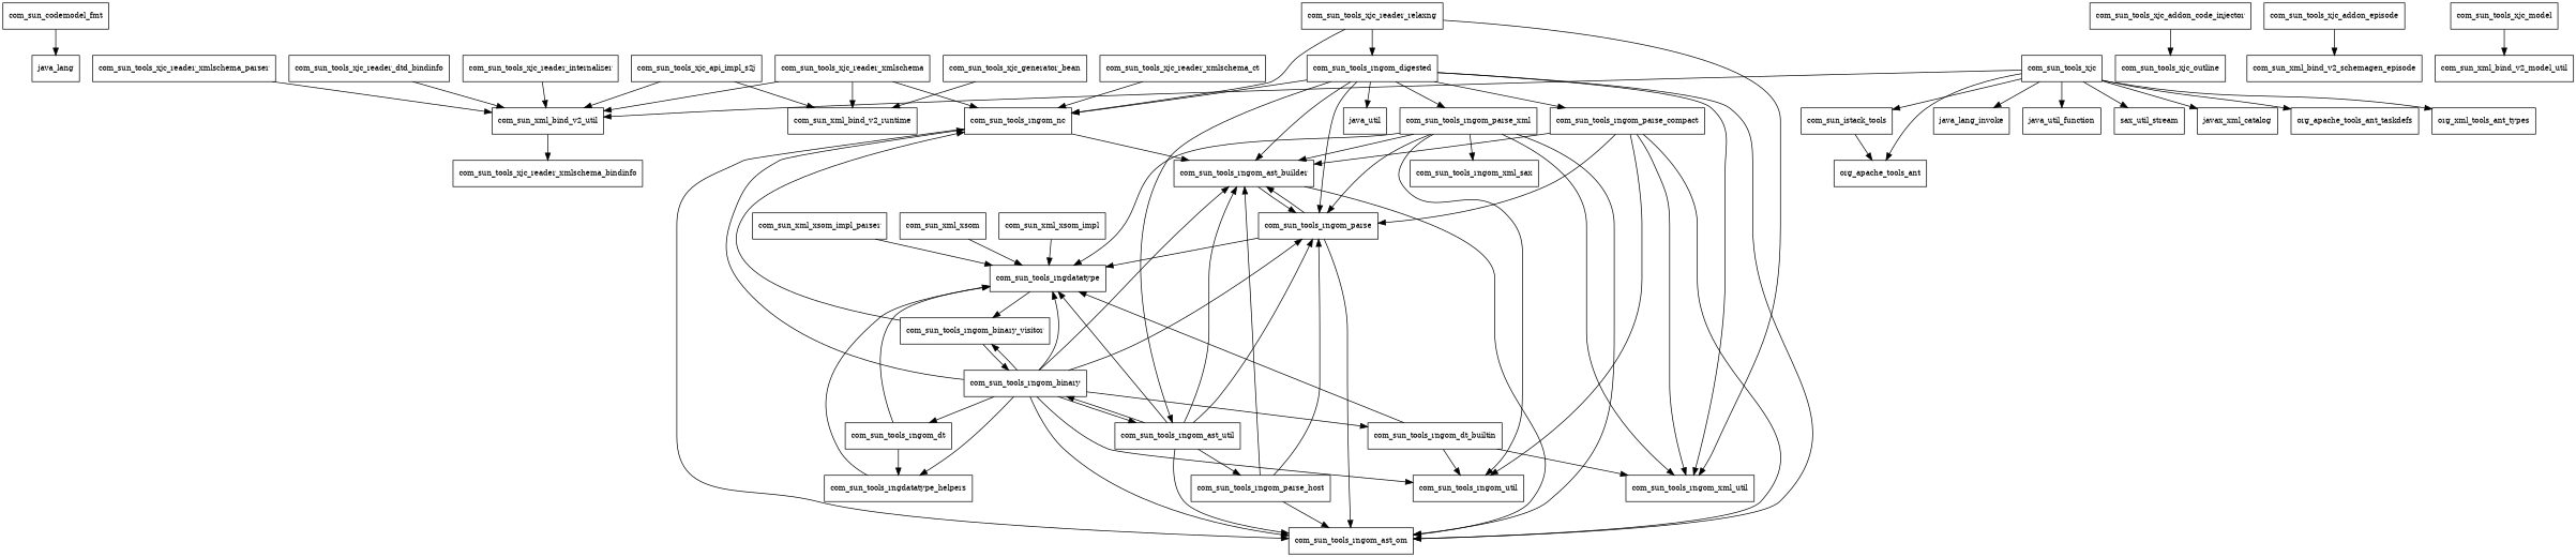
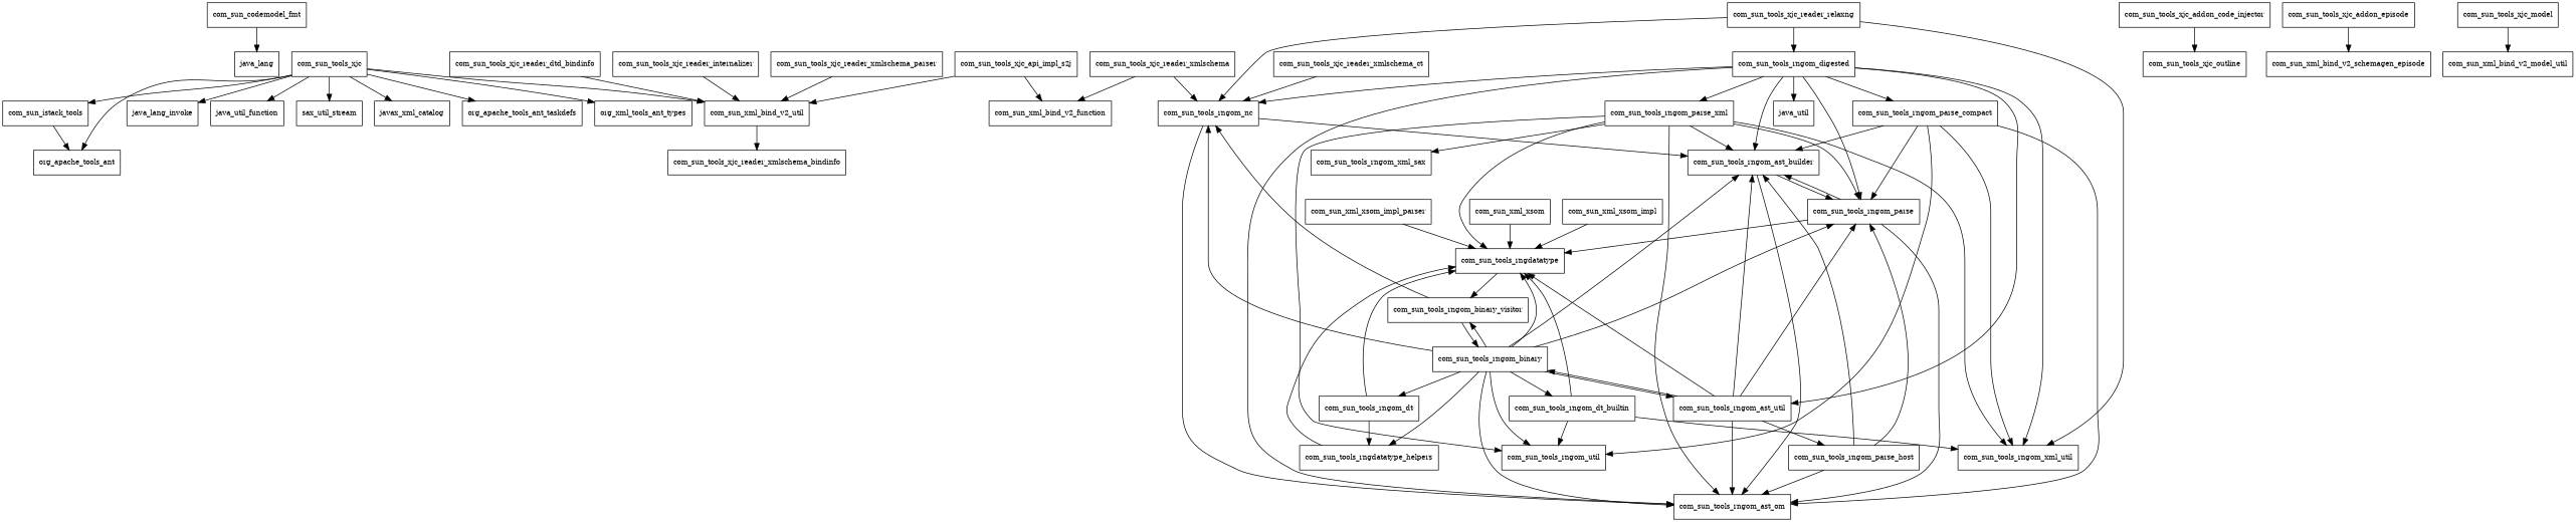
  digraph {
    node [fontsize=10.0 shape=box]
    com_sun_codemodel_fmt
    java_lang
    com_sun_istack_tools
    org_apache_tools_ant
    com_sun_tools_rngdatatype_helpers
    com_sun_tools_rngdatatype
    com_sun_tools_rngom_binary_visitor
    com_sun_tools_rngom_ast_builder
    com_sun_tools_rngom_ast_om
    com_sun_tools_rngom_parse
    com_sun_tools_rngom_ast_util
    com_sun_tools_rngom_binary
    com_sun_tools_rngom_parse_host
    com_sun_tools_rngom_dt
    com_sun_tools_rngom_dt_builtin
    com_sun_tools_rngom_nc
    com_sun_tools_rngom_util
    com_sun_tools_rngom_xml_util
    com_sun_tools_rngom_digested
    com_sun_tools_rngom_parse_compact
    com_sun_tools_rngom_parse_xml
    java_util
    com_sun_tools_rngom_xml_sax
    com_sun_tools_xjc
    com_sun_xml_bind_v2_util
    java_lang_invoke
    java_util_function
    n28 [label=sax_util_stream]
    javax_xml_catalog
    org_apache_tools_ant_taskdefs
    n31 [label=org_xml_tools_ant_types]
    com_sun_tools_xjc_reader_xmlschema_bindinfo
    com_sun_tools_xjc_addon_code_injector
    com_sun_tools_xjc_outline
    com_sun_tools_xjc_addon_episode
    com_sun_xml_bind_v2_schemagen_episode
    com_sun_tools_xjc_api_impl_s2j
-   com_sun_xml_bind_v2_runtime
-   com_sun_tools_xjc_generator_bean
+   com_sun_xml_bind_v2_runtime [label=com_sun_xml_bind_v2_function]
    com_sun_tools_xjc_model
    com_sun_xml_bind_v2_model_util
    com_sun_tools_xjc_reader_dtd_bindinfo
    com_sun_tools_xjc_reader_internalizer
    com_sun_tools_xjc_reader_relaxng
    com_sun_tools_xjc_reader_xmlschema
    com_sun_tools_xjc_reader_xmlschema_ct
    com_sun_tools_xjc_reader_xmlschema_parser
    com_sun_xml_xsom
    com_sun_xml_xsom_impl
    com_sun_xml_xsom_impl_parser
    com_sun_codemodel_fmt -> java_lang
    com_sun_istack_tools -> org_apache_tools_ant
    com_sun_tools_rngdatatype_helpers -> com_sun_tools_rngdatatype
    com_sun_tools_rngdatatype -> com_sun_tools_rngom_binary_visitor
    com_sun_tools_rngom_binary_visitor -> com_sun_tools_rngom_binary
    com_sun_tools_rngom_binary_visitor -> com_sun_tools_rngom_nc
    com_sun_tools_rngom_ast_builder -> com_sun_tools_rngom_ast_om
    com_sun_tools_rngom_ast_builder -> com_sun_tools_rngom_parse
    com_sun_tools_rngom_parse -> com_sun_tools_rngdatatype
    com_sun_tools_rngom_parse -> com_sun_tools_rngom_ast_builder
    com_sun_tools_rngom_parse -> com_sun_tools_rngom_ast_om
    com_sun_tools_rngom_ast_util -> com_sun_tools_rngdatatype
    com_sun_tools_rngom_ast_util -> com_sun_tools_rngom_ast_builder
    com_sun_tools_rngom_ast_util -> com_sun_tools_rngom_ast_om
    com_sun_tools_rngom_ast_util -> com_sun_tools_rngom_parse
    com_sun_tools_rngom_ast_util -> com_sun_tools_rngom_binary
    com_sun_tools_rngom_ast_util -> com_sun_tools_rngom_parse_host
    com_sun_tools_rngom_binary -> com_sun_tools_rngdatatype_helpers
    com_sun_tools_rngom_binary -> com_sun_tools_rngdatatype
    com_sun_tools_rngom_binary -> com_sun_tools_rngom_binary_visitor
    com_sun_tools_rngom_binary -> com_sun_tools_rngom_ast_builder
    com_sun_tools_rngom_binary -> com_sun_tools_rngom_ast_om
    com_sun_tools_rngom_binary -> com_sun_tools_rngom_parse
    com_sun_tools_rngom_binary -> com_sun_tools_rngom_ast_util
    com_sun_tools_rngom_binary -> com_sun_tools_rngom_dt
    com_sun_tools_rngom_binary -> com_sun_tools_rngom_dt_builtin
    com_sun_tools_rngom_binary -> com_sun_tools_rngom_nc
    com_sun_tools_rngom_binary -> com_sun_tools_rngom_util
    com_sun_tools_rngom_parse_host -> com_sun_tools_rngom_ast_builder
    com_sun_tools_rngom_parse_host -> com_sun_tools_rngom_ast_om
    com_sun_tools_rngom_parse_host -> com_sun_tools_rngom_parse
    com_sun_tools_rngom_dt -> com_sun_tools_rngdatatype_helpers
    com_sun_tools_rngom_dt -> com_sun_tools_rngdatatype
    com_sun_tools_rngom_dt_builtin -> com_sun_tools_rngdatatype
    com_sun_tools_rngom_dt_builtin -> com_sun_tools_rngom_util
    com_sun_tools_rngom_dt_builtin -> com_sun_tools_rngom_xml_util
    com_sun_tools_rngom_nc -> com_sun_tools_rngom_ast_builder
    com_sun_tools_rngom_nc -> com_sun_tools_rngom_ast_om
    com_sun_tools_rngom_digested -> com_sun_tools_rngom_ast_builder
    com_sun_tools_rngom_digested -> com_sun_tools_rngom_ast_om
    com_sun_tools_rngom_digested -> com_sun_tools_rngom_parse
    com_sun_tools_rngom_digested -> com_sun_tools_rngom_ast_util
    com_sun_tools_rngom_digested -> com_sun_tools_rngom_nc
    com_sun_tools_rngom_digested -> com_sun_tools_rngom_xml_util
    com_sun_tools_rngom_digested -> com_sun_tools_rngom_parse_compact
    com_sun_tools_rngom_digested -> com_sun_tools_rngom_parse_xml
    com_sun_tools_rngom_digested -> java_util
    com_sun_tools_rngom_parse_compact -> com_sun_tools_rngom_ast_builder
    com_sun_tools_rngom_parse_compact -> com_sun_tools_rngom_ast_om
    com_sun_tools_rngom_parse_compact -> com_sun_tools_rngom_parse
    com_sun_tools_rngom_parse_compact -> com_sun_tools_rngom_util
    com_sun_tools_rngom_parse_compact -> com_sun_tools_rngom_xml_util
    com_sun_tools_rngom_parse_xml -> com_sun_tools_rngdatatype
    com_sun_tools_rngom_parse_xml -> com_sun_tools_rngom_ast_builder
    com_sun_tools_rngom_parse_xml -> com_sun_tools_rngom_ast_om
    com_sun_tools_rngom_parse_xml -> com_sun_tools_rngom_parse
    com_sun_tools_rngom_parse_xml -> com_sun_tools_rngom_util
    com_sun_tools_rngom_parse_xml -> com_sun_tools_rngom_xml_util
    com_sun_tools_rngom_parse_xml -> com_sun_tools_rngom_xml_sax
    com_sun_tools_xjc -> com_sun_istack_tools
    com_sun_tools_xjc -> org_apache_tools_ant
    com_sun_tools_xjc -> com_sun_xml_bind_v2_util
    com_sun_tools_xjc -> java_lang_invoke
    com_sun_tools_xjc -> java_util_function
    com_sun_tools_xjc -> n28
    com_sun_tools_xjc -> javax_xml_catalog
    com_sun_tools_xjc -> org_apache_tools_ant_taskdefs
    com_sun_tools_xjc -> n31
    com_sun_xml_bind_v2_util -> com_sun_tools_xjc_reader_xmlschema_bindinfo
    com_sun_tools_xjc_addon_code_injector -> com_sun_tools_xjc_outline
    com_sun_tools_xjc_addon_episode -> com_sun_xml_bind_v2_schemagen_episode
    com_sun_tools_xjc_api_impl_s2j -> com_sun_xml_bind_v2_util
    com_sun_tools_xjc_api_impl_s2j -> com_sun_xml_bind_v2_runtime
-   com_sun_tools_xjc_generator_bean -> com_sun_xml_bind_v2_runtime
    com_sun_tools_xjc_model -> com_sun_xml_bind_v2_model_util
    com_sun_tools_xjc_reader_dtd_bindinfo -> com_sun_xml_bind_v2_util
    com_sun_tools_xjc_reader_internalizer -> com_sun_xml_bind_v2_util
    com_sun_tools_xjc_reader_relaxng -> com_sun_tools_rngom_nc
    com_sun_tools_xjc_reader_relaxng -> com_sun_tools_rngom_xml_util
    com_sun_tools_xjc_reader_relaxng -> com_sun_tools_rngom_digested
    com_sun_tools_xjc_reader_xmlschema -> com_sun_tools_rngom_nc
-   com_sun_tools_xjc_reader_xmlschema -> com_sun_xml_bind_v2_util
    com_sun_tools_xjc_reader_xmlschema -> com_sun_xml_bind_v2_runtime
    com_sun_tools_xjc_reader_xmlschema_ct -> com_sun_tools_rngom_nc
    com_sun_tools_xjc_reader_xmlschema_parser -> com_sun_xml_bind_v2_util
    com_sun_xml_xsom -> com_sun_tools_rngdatatype
    com_sun_xml_xsom_impl -> com_sun_tools_rngdatatype
    com_sun_xml_xsom_impl_parser -> com_sun_tools_rngdatatype
  }
